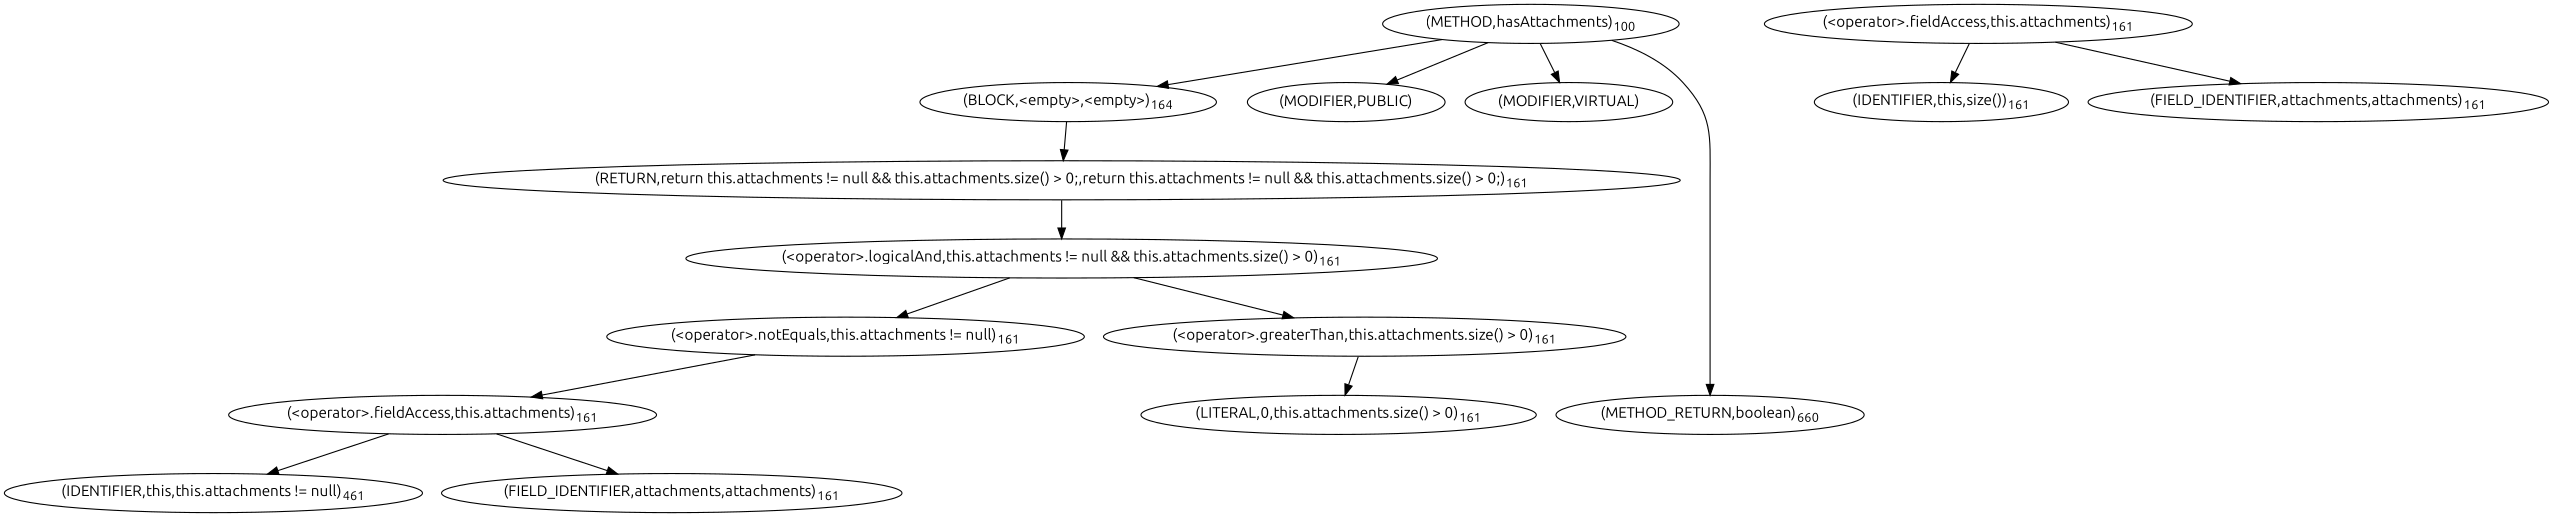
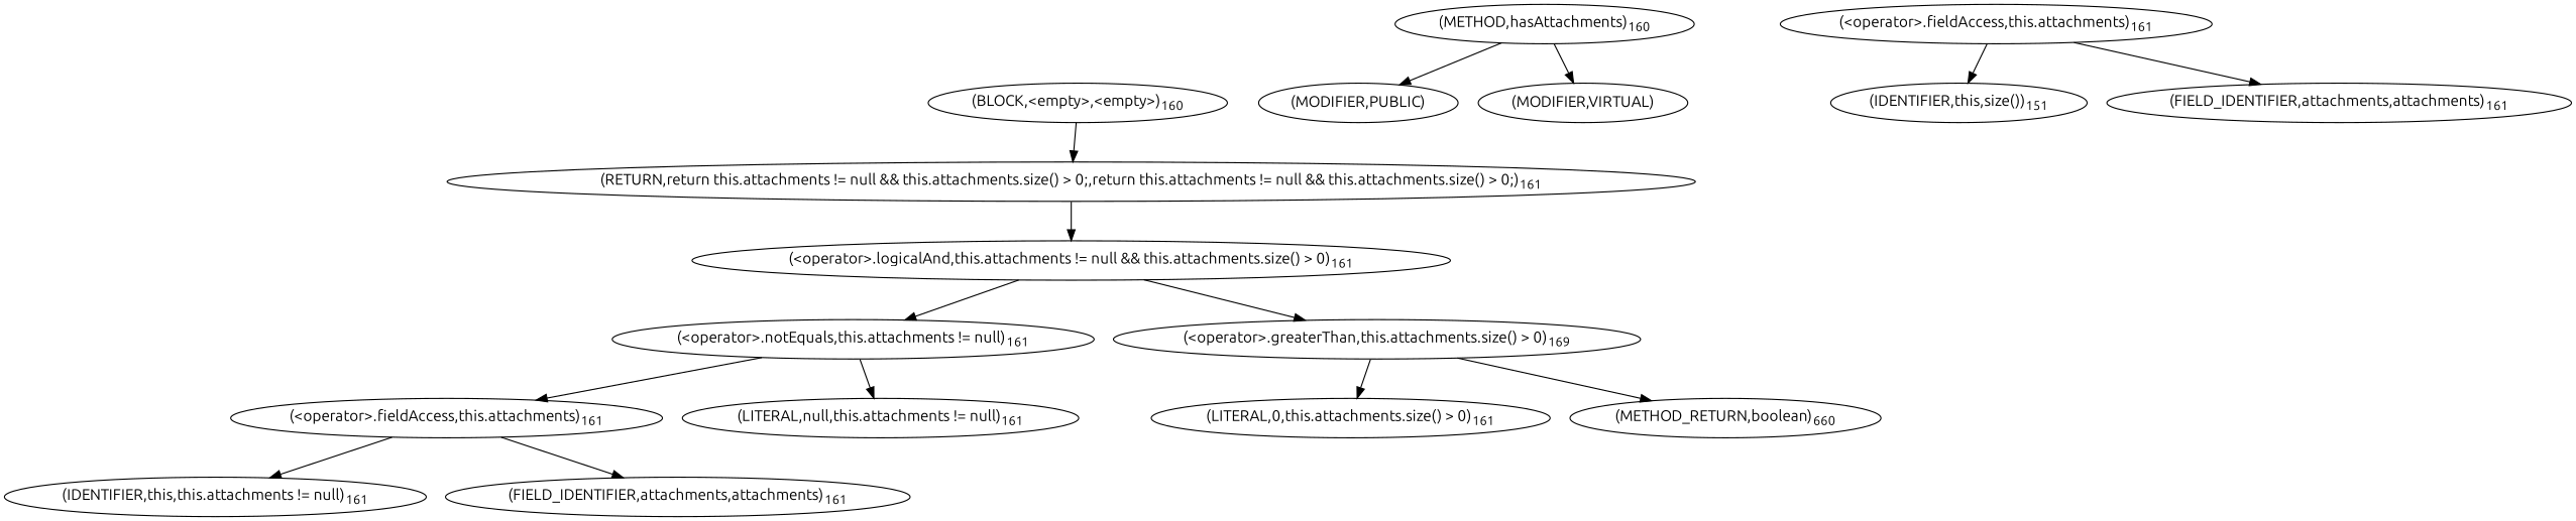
  digraph {
    fontname=Ubuntu
    node [fontname=Ubuntu]
    edge [fontname=Ubuntu]
-   n1 [label=<(METHOD,hasAttachments)<SUB>100</SUB>>]
-   n2 [label=<(BLOCK,&lt;empty&gt;,&lt;empty&gt;)<SUB>164</SUB>>]
+   n1 [label=<(METHOD,hasAttachments)<SUB>160</SUB>>]
+   n2 [label=<(BLOCK,&lt;empty&gt;,&lt;empty&gt;)<SUB>160</SUB>>]
    n3 [label=<(MODIFIER,PUBLIC)>]
    n4 [label=<(MODIFIER,VIRTUAL)>]
    n5 [label=<(METHOD_RETURN,boolean)<SUB>660</SUB>>]
    n6 [label=<(RETURN,return this.attachments != null &amp;&amp; this.attachments.size() &gt; 0;,return this.attachments != null &amp;&amp; this.attachments.size() &gt; 0;)<SUB>161</SUB>>]
    n7 [label=<(&lt;operator&gt;.logicalAnd,this.attachments != null &amp;&amp; this.attachments.size() &gt; 0)<SUB>161</SUB>>]
    n8 [label=<(&lt;operator&gt;.notEquals,this.attachments != null)<SUB>161</SUB>>]
-   n9 [label=<(&lt;operator&gt;.greaterThan,this.attachments.size() &gt; 0)<SUB>161</SUB>>]
+   n9 [label=<(&lt;operator&gt;.greaterThan,this.attachments.size() &gt; 0)<SUB>169</SUB>>]
    n10 [label=<(&lt;operator&gt;.fieldAccess,this.attachments)<SUB>161</SUB>>]
+   n11 [label=<(LITERAL,null,this.attachments != null)<SUB>161</SUB>>]
    n12 [label=<(LITERAL,0,this.attachments.size() &gt; 0)<SUB>161</SUB>>]
-   n13 [label=<(IDENTIFIER,this,this.attachments != null)<SUB>461</SUB>>]
+   n13 [label=<(IDENTIFIER,this,this.attachments != null)<SUB>161</SUB>>]
    n14 [label=<(FIELD_IDENTIFIER,attachments,attachments)<SUB>161</SUB>>]
    n15 [label=<(&lt;operator&gt;.fieldAccess,this.attachments)<SUB>161</SUB>>]
-   n16 [label=<(IDENTIFIER,this,size())<SUB>161</SUB>>]
+   n16 [label=<(IDENTIFIER,this,size())<SUB>151</SUB>>]
    n17 [label=<(FIELD_IDENTIFIER,attachments,attachments)<SUB>161</SUB>>]
-   n1 -> n2
    n1 -> n3
    n1 -> n4
-   n1 -> n5
+   n9 -> n5
    n2 -> n6
    n6 -> n7
    n7 -> n8
    n7 -> n9
    n8 -> n10
+   n8 -> n11
    n9 -> n12
    n10 -> n13
    n10 -> n14
    n15 -> n16
    n15 -> n17
  }
